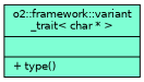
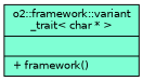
  digraph {
-   n1 [color=black fillcolor=aquamarine fontcolor=black fontname=Helvetica fontsize=10 height=0.2 label="{o2::framework::variant\l_trait\< char * \>\n||+ type()\l}" shape=record style=filled width=0.4]
+   n1 [color=black fillcolor=aquamarine fontcolor=black fontname=Helvetica fontsize=10 height=0.2 label="{o2::framework::variant\l_trait\< char * \>\n||+ framework()\l}" shape=record style=filled width=0.4]
  }
